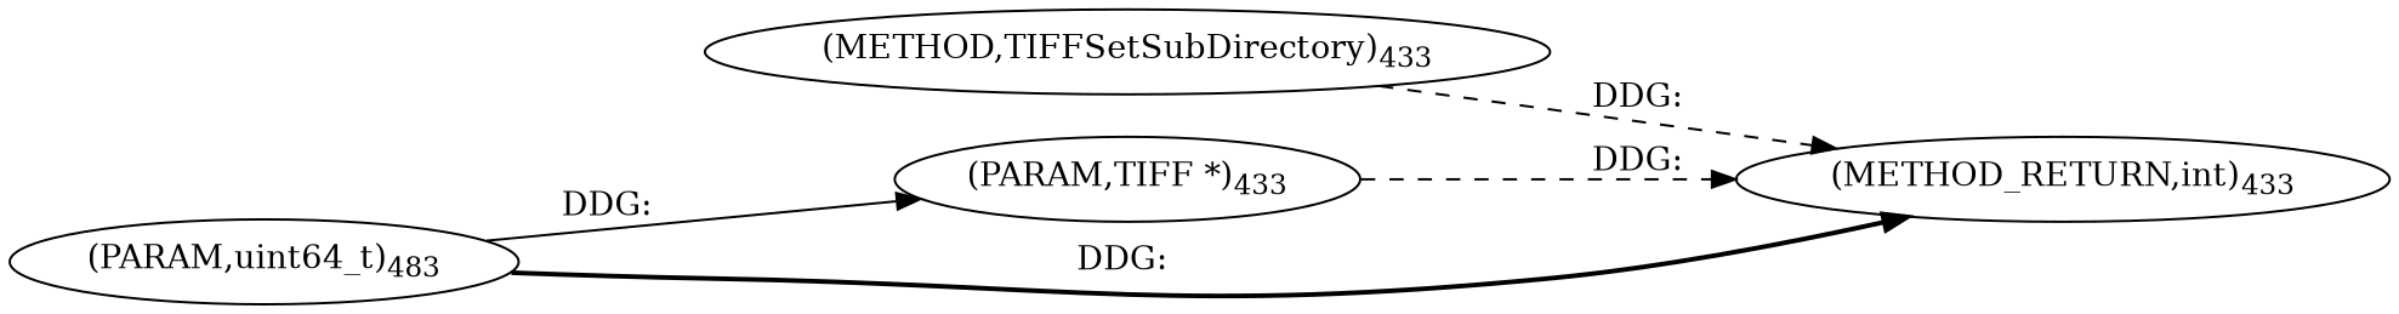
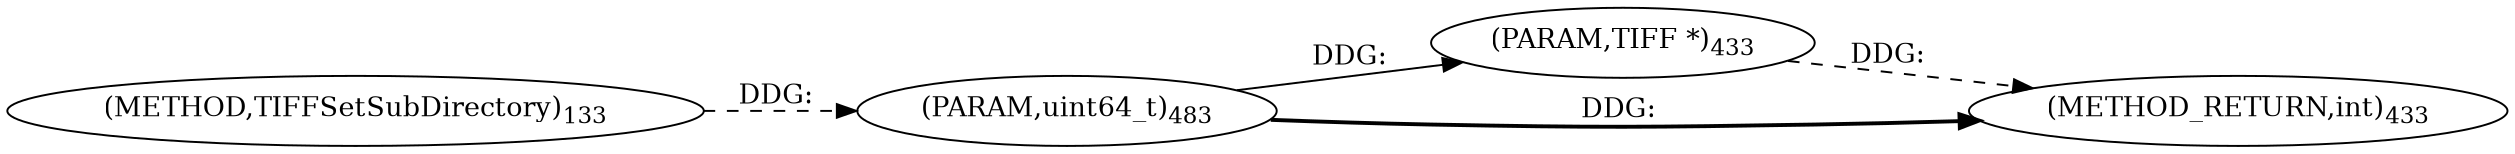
  digraph {
    rankdir=LR
    edge [style=dashed]
-   n1 [label=<(METHOD,TIFFSetSubDirectory)<SUB>433</SUB>>]
+   n1 [label=<(METHOD,TIFFSetSubDirectory)<SUB>133</SUB>>]
    n2 [label=<(PARAM,uint64_t)<SUB>483</SUB>>]
    n3 [label=<(PARAM,TIFF *)<SUB>433</SUB>>]
    n4 [label=<(METHOD_RETURN,int)<SUB>433</SUB>>]
-   n1 -> n4 [label="DDG: "]
+   n1 -> n2 [label="DDG: "]
    n2 -> n3 [label="DDG: " style=solid]
    n2 -> n4 [label="DDG: " style=bold]
    n3 -> n4 [label="DDG: "]
  }
